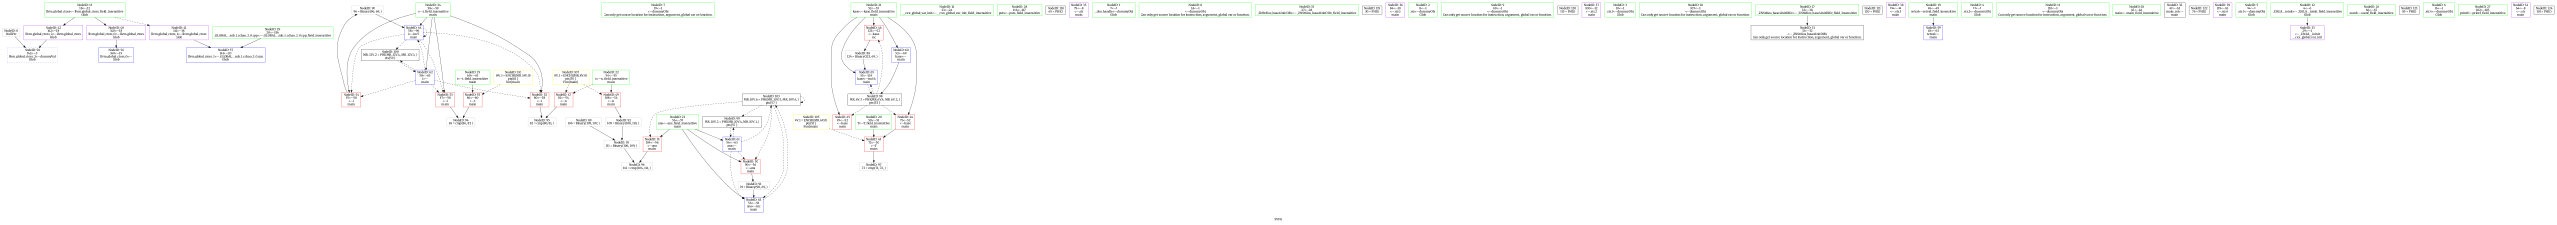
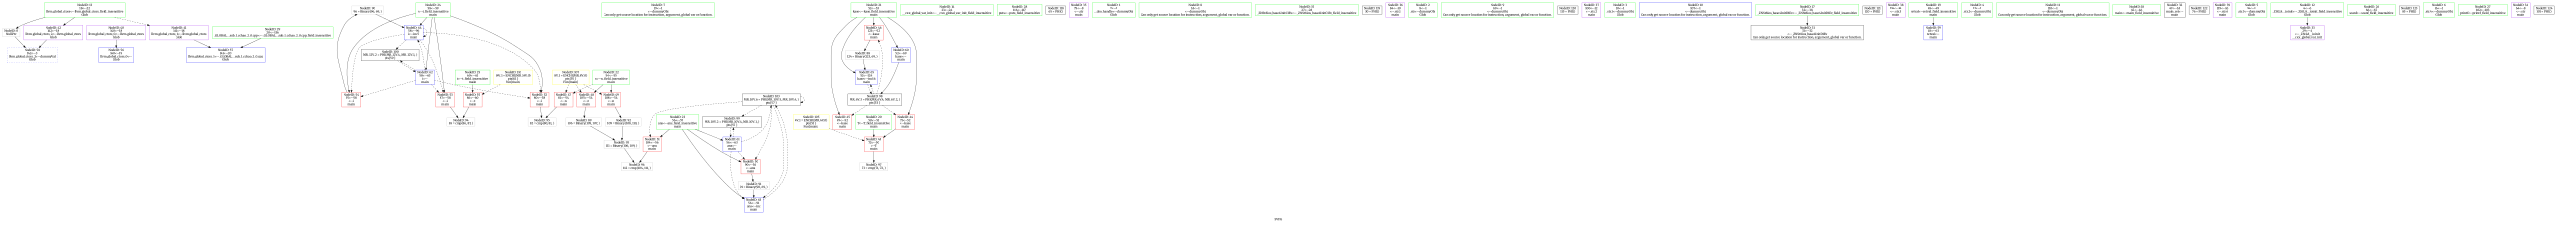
  digraph {
    fontname=Merriweather
    label=SVFG
    node [color=green fontname=Merriweather shape=record]
    edge [fontname=Merriweather style=solid]
    n1 [color=grey label="{NodeID: 0\nNullPtr}"]
    n2 [color=blue label="{NodeID: 58\n142\<--3\nllvm.global_ctors_2\<--dummyVal\nGlob }" style=dotted]
    n3 [color=grey label="{NodeID: 90\n96 = Binary(96, 69, )\n}"]
    n4 [color=blue label="{NodeID: 64\n58\<--96\ni\<--inc7\nmain\n}"]
    n5 [color=red label="{NodeID: 52\n80\<--58\n\<--i\nmain\n}"]
    n6 [color=red label="{NodeID: 53\n87\<--58\n\<--i\nmain\n}"]
    n7 [color=red label="{NodeID: 54\n95\<--58\n\<--i\nmain\n}"]
    n8 [color=black label="{NodeID: 100\nMR_12V_2 = PHI(MR_12V_4, MR_12V_1, )\npts\{59 \}\n}"]
    n9 [color=grey label="{NodeID: 95\n82 = cmp(80, 81, )\n}"]
    n10 [color=grey label="{NodeID: 94\n88 = cmp(86, 87, )\n}"]
    n11 [color=blue label="{NodeID: 62\n58\<--63\ni\<--\nmain\n}"]
    n12 [label="{NodeID: 7\n19\<--1\n\<--dummyObj\nCan only get source location for instruction, argument, global var or function.}"]
    n13 [color=grey label="{NodeID: 97\n73 = cmp(71, 72, )\n}"]
    n14 [label="{NodeID: 14\n23\<--24\n__cxx_global_var_init\<--__cxx_global_var_init_field_insensitive\n}"]
    n15 [label="{NodeID: 21\n52\<--53\nkase\<--kase_field_insensitive\nmain\n}"]
    n16 [color=red label="{NodeID: 44\n71\<--52\n\<--kase\nmain\n}"]
    n17 [color=red label="{NodeID: 45\n99\<--52\n\<--kase\nmain\n}"]
-   n18 [color=red label="{NodeID: 46\n123\<--52\n\<--kase\ninc\n}"]
+   n18 [color=red label="{NodeID: 46\n123\<--52\n\<--kase\nmain\n}"]
    n19 [color=blue label="{NodeID: 60\n52\<--69\nkase\<--\nmain\n}"]
    n20 [color=blue label="{NodeID: 65\n52\<--124\nkase\<--inc16\nmain\n}"]
    n21 [color=red label="{NodeID: 43\n72\<--50\n\<--T\nmain\n}"]
    n22 [color=grey label="{NodeID: 88\n124 = Binary(123, 69, )\n}"]
    n23 [color=black label="{NodeID: 98\nMR_6V_3 = PHI(MR_6V_4, MR_6V_2, )\npts\{53 \}\n}"]
    n24 [label="{NodeID: 28\n116\<--117\nputs\<--puts_field_insensitive\n}"]
    n25 [color=black label="{NodeID: 118\n65 = PHI()\n}"]
    n26 [color=purple label="{NodeID: 35\n75\<--8\n\<--.str\nmain\n}"]
    n27 [color=purple label="{NodeID: 42\n142\<--18\nllvm.global_ctors_2\<--llvm.global_ctors\nGlob }"]
    n28 [color=red label="{NodeID: 49\n108\<--54\n\<--n\nmain\n}"]
    n29 [color=grey label="{NodeID: 92\n109 = Binary(108, 110, )\n}"]
    n30 [color=grey label="{NodeID: 93\n111 = Binary(106, 109, )\n}"]
    n31 [color=grey label="{NodeID: 96\n112 = cmp(104, 111, )\n}"]
    n32 [color=blue label="{NodeID: 56\n140\<--19\nllvm.global_ctors_0\<--\nGlob }"]
    n33 [color=blue label="{NodeID: 63\n56\<--91\nans\<--inc\nmain\n}"]
    n34 [color=black label="{NodeID: 103\nMR_10V_6 = PHI(MR_10V_5, MR_10V_4, )\npts\{57 \}\n}"]
    n35 [color=red label="{NodeID: 50\n90\<--56\n\<--ans\nmain\n}"]
    n36 [color=black label="{NodeID: 99\nMR_10V_2 = PHI(MR_10V_4, MR_10V_1, )\npts\{57 \}\n}"]
    n37 [color=red label="{NodeID: 51\n104\<--56\n\<--ans\nmain\n}"]
    n38 [color=grey label="{NodeID: 91\n91 = Binary(90, 69, )\n}"]
    n39 [color=blue label="{NodeID: 61\n56\<--63\nans\<--\nmain\n}"]
    n40 [label="{NodeID: 1\n7\<--1\n__dso_handle\<--dummyObj\nGlob }"]
    n41 [label="{NodeID: 8\n63\<--1\n\<--dummyObj\nCan only get source location for instruction, argument, global var or function.}"]
    n42 [label="{NodeID: 15\n27\<--28\n_ZNSt8ios_base4InitC1Ev\<--_ZNSt8ios_base4InitC1Ev_field_insensitive\n}"]
    n43 [color=yellow label="{NodeID: 105\n4V_1 = ENCHI(MR_4V_0)\npts\{51 \}\nFun[main]}" style=double]
    n44 [label="{NodeID: 22\n54\<--55\nn\<--n_field_insensitive\nmain\n}"]
    n45 [color=red label="{NodeID: 47\n81\<--54\n\<--n\nmain\n}"]
+   n46 [color=red label="{NodeID: 48\n105\<--54\n\<--n\nmain\n}"]
    n47 [color=grey label="{NodeID: 89\n106 = Binary(105, 107, )\n}"]
    n48 [label="{NodeID: 29\n20\<--136\n_GLOBAL__sub_I_cchao_2_0.cpp\<--_GLOBAL__sub_I_cchao_2_0.cpp_field_insensitive\n}"]
    n49 [color=blue label="{NodeID: 57\n141\<--20\nllvm.global_ctors_1\<--_GLOBAL__sub_I_cchao_2_0.cpp\nGlob }"]
    n50 [color=black label="{NodeID: 119\n30 = PHI()\n}"]
    n51 [color=purple label="{NodeID: 36\n84\<--10\n\<--.str.1\nmain\n}"]
    n52 [label="{NodeID: 2\n8\<--1\n.str\<--dummyObj\nGlob }"]
    n53 [label="{NodeID: 9\n69\<--1\n\<--dummyObj\nCan only get source location for instruction, argument, global var or function.}"]
    n54 [label="{NodeID: 23\n56\<--57\nans\<--ans_field_insensitive\nmain\n}"]
    n55 [color=black label="{NodeID: 120\n115 = PHI()\n}"]
    n56 [color=purple label="{NodeID: 37\n100\<--12\n\<--.str.2\nmain\n}"]
    n57 [label="{NodeID: 3\n10\<--1\n.str.1\<--dummyObj\nGlob }"]
-   n58 [label="{NodeID: 10\n107\<--1\n\<--dummyObj\nCan only get source location for instruction, argument, global var or function.}"]
+   n58 [color=blue label="{NodeID: 10\n107\<--1\n\<--dummyObj\nCan only get source location for instruction, argument, global var or function.}"]
    n59 [label="{NodeID: 17\n32\<--38\n_ZNSt8ios_base4InitD1Ev\<--_ZNSt8ios_base4InitD1Ev_field_insensitive\n}"]
    n60 [color=black label="{NodeID: 31\n31\<--32\n\<--_ZNSt8ios_base4InitD1Ev\nCan only get source location for instruction, argument, global var or function.}"]
    n61 [color=yellow label="{NodeID: 107\n8V_1 = ENCHI(MR_8V_0)\npts\{55 \}\nFun[main]}" style=double]
    n62 [label="{NodeID: 24\n58\<--59\ni\<--i_field_insensitive\nmain\n}"]
    n63 [color=black label="{NodeID: 121\n120 = PHI()\n}"]
    n64 [color=purple label="{NodeID: 38\n114\<--14\n\<--.str.3\nmain\n}"]
    n65 [color=blue label="{NodeID: 59\n48\<--63\nretval\<--\nmain\n}"]
    n66 [label="{NodeID: 4\n12\<--1\n.str.2\<--dummyObj\nGlob }"]
    n67 [label="{NodeID: 11\n110\<--1\n\<--dummyObj\nCan only get source location for instruction, argument, global var or function.}"]
    n68 [label="{NodeID: 18\n45\<--46\nmain\<--main_field_insensitive\n}"]
    n69 [label="{NodeID: 25\n60\<--61\nt\<--t_field_insensitive\nmain\n}"]
    n70 [color=red label="{NodeID: 55\n86\<--60\n\<--t\nmain\n}"]
    n71 [color=black label="{NodeID: 32\n47\<--63\nmain_ret\<--\nmain\n}"]
    n72 [color=black label="{NodeID: 122\n76 = PHI()\n}"]
    n73 [color=purple label="{NodeID: 39\n119\<--16\n\<--.str.4\nmain\n}"]
    n74 [label="{NodeID: 5\n14\<--1\n.str.3\<--dummyObj\nGlob }"]
    n75 [label="{NodeID: 12\n4\<--6\n_ZStL8__ioinit\<--_ZStL8__ioinit_field_insensitive\nGlob }"]
    n76 [color=purple label="{NodeID: 33\n29\<--4\n\<--_ZStL8__ioinit\n__cxx_global_var_init\n}"]
    n77 [label="{NodeID: 19\n48\<--49\nretval\<--retval_field_insensitive\nmain\n}"]
    n78 [label="{NodeID: 26\n66\<--67\nscanf\<--scanf_field_insensitive\n}"]
    n79 [color=black label="{NodeID: 123\n85 = PHI()\n}"]
    n80 [color=purple label="{NodeID: 40\n140\<--18\nllvm.global_ctors_0\<--llvm.global_ctors\nGlob }"]
    n81 [label="{NodeID: 6\n16\<--1\n.str.4\<--dummyObj\nGlob }"]
    n82 [label="{NodeID: 13\n18\<--22\nllvm.global_ctors\<--llvm.global_ctors_field_insensitive\nGlob }"]
    n83 [color=purple label="{NodeID: 41\n141\<--18\nllvm.global_ctors_1\<--llvm.global_ctors\nGlob }"]
    n84 [label="{NodeID: 20\n50\<--51\nT\<--T_field_insensitive\nmain\n}"]
    n85 [color=yellow label="{NodeID: 110\n14V_1 = ENCHI(MR_14V_0)\npts\{61 \}\nFun[main]}" style=double]
    n86 [label="{NodeID: 27\n102\<--103\nprintf\<--printf_field_insensitive\n}"]
    n87 [color=purple label="{NodeID: 34\n64\<--8\n\<--.str\nmain\n}"]
    n88 [color=black label="{NodeID: 124\n101 = PHI()\n}"]
    n1 -> n2
    n3 -> n4
    n4 -> n4 [style=dashed]
    n4 -> n5 [style=dashed]
    n4 -> n6 [style=dashed]
    n4 -> n7 [style=dashed]
    n4 -> n8 [style=dashed]
    n5 -> n9
    n6 -> n10
    n7 -> n3
    n8 -> n11 [style=dashed]
    n11 -> n4 [style=dashed]
    n11 -> n5 [style=dashed]
    n11 -> n6 [style=dashed]
    n11 -> n7 [style=dashed]
    n11 -> n8 [style=dashed]
    n15 -> n16
    n15 -> n17
    n15 -> n18
    n15 -> n19
    n15 -> n20
    n16 -> n21
    n18 -> n22
    n19 -> n23
    n20 -> n23 [style=dashed]
    n21 -> n13
    n22 -> n20
    n23 -> n16 [style=dashed]
    n23 -> n17 [style=dashed]
    n23 -> n18 [style=dashed]
    n23 -> n20 [style=dashed]
    n27 -> n2
    n28 -> n29
    n29 -> n30
    n30 -> n31
    n33 -> n34 [style=dashed]
    n34 -> n33 [style=dashed]
    n34 -> n34 [style=dashed]
    n34 -> n35 [style=dashed]
    n34 -> n36 [style=dashed]
    n34 -> n37 [style=dashed]
    n35 -> n38
    n36 -> n39 [style=dashed]
    n37 -> n31
    n38 -> n33
    n39 -> n33 [style=dashed]
    n39 -> n34 [style=dashed]
    n39 -> n35 [style=dashed]
    n39 -> n36 [style=dashed]
    n43 -> n21 [style=dashed]
    n44 -> n28
    n44 -> n45 [style=dashed]
+   n44 -> n46
    n45 -> n9
+   n46 -> n47
    n47 -> n30
    n48 -> n49
    n54 -> n33
    n54 -> n35
    n54 -> n37
    n54 -> n39
    n59 -> n60
    n61 -> n28 [style=dashed]
    n61 -> n45 [style=dashed]
+   n61 -> n46 [style=dashed]
    n62 -> n4
    n62 -> n5
    n62 -> n6
    n62 -> n7
    n62 -> n11
    n69 -> n70
    n70 -> n10
    n75 -> n76
    n77 -> n65
    n80 -> n32
    n82 -> n27
-   n82 -> n80
+   n82 -> n1
    n82 -> n83 [style=dashed]
    n83 -> n49
    n84 -> n21
    n85 -> n70 [style=dashed]
  }
